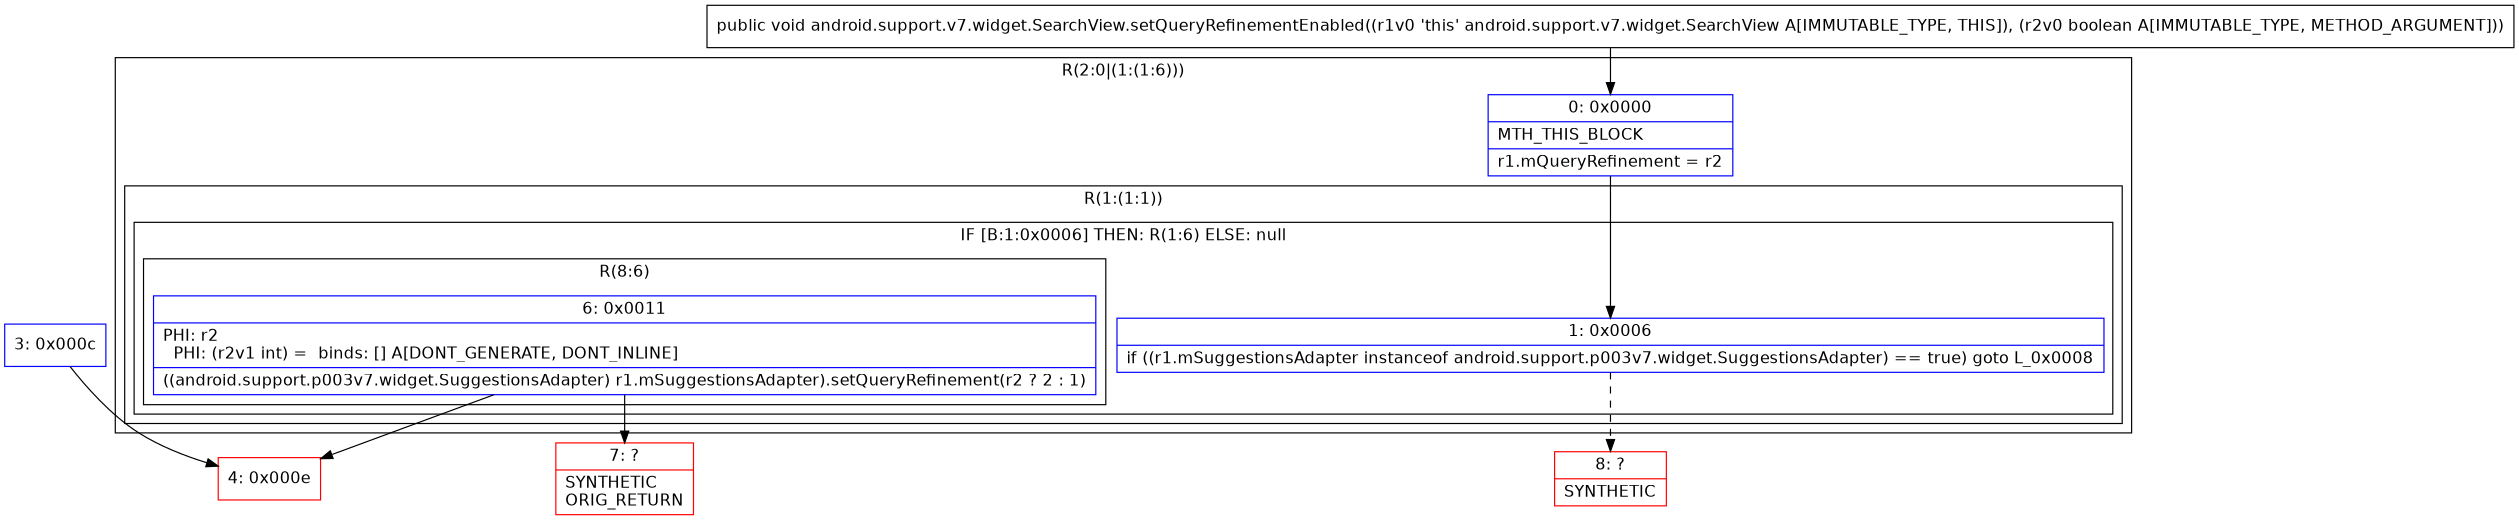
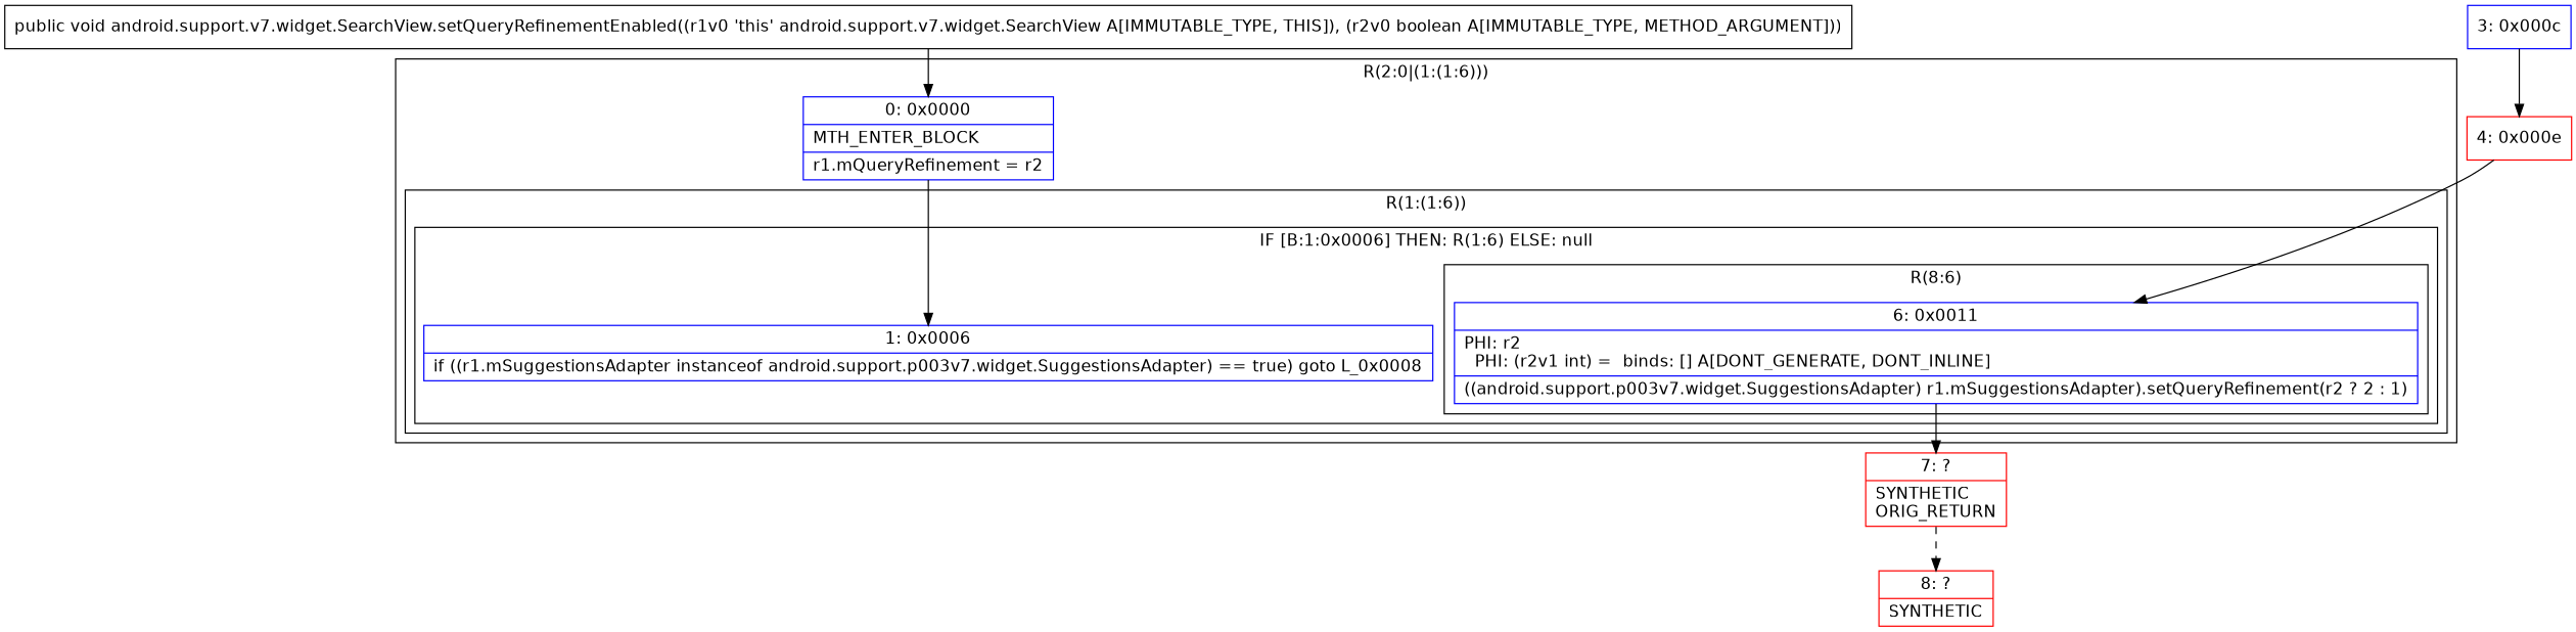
  digraph {
    fontname="DejaVu Sans"
    node [color=blue fontname="DejaVu Sans" shape=record]
    edge [fontname="DejaVu Sans"]
    n1 [label="{6\:\ 0x0011|PHI: r2 \l  PHI: (r2v1 int) =  binds: [] A[DONT_GENERATE, DONT_INLINE]\l|((android.support.p003v7.widget.SuggestionsAdapter) r1.mSuggestionsAdapter).setQueryRefinement(r2 ? 2 : 1)\l}"]
    n2 [label="{1\:\ 0x0006|if ((r1.mSuggestionsAdapter instanceof android.support.p003v7.widget.SuggestionsAdapter) == true) goto L_0x0008\l}"]
-   n3 [label="{0\:\ 0x0000|MTH_THIS_BLOCK\l|r1.mQueryRefinement = r2\l}"]
+   n3 [label="{0\:\ 0x0000|MTH_ENTER_BLOCK\l|r1.mQueryRefinement = r2\l}"]
    n4 [color=red label="{7\:\ ?|SYNTHETIC\lORIG_RETURN\l}"]
    n5 [color=red label="{8\:\ ?|SYNTHETIC\l}"]
    n6 [label="{3\:\ 0x000c}"]
    n7 [color=red label="{4\:\ 0x000e}"]
    n8 [label="{public void android.support.v7.widget.SearchView.setQueryRefinementEnabled((r1v0 'this' android.support.v7.widget.SearchView A[IMMUTABLE_TYPE, THIS]), (r2v0 boolean A[IMMUTABLE_TYPE, METHOD_ARGUMENT])) }" color=""]
    subgraph cluster_1 {
      label="R(2:0|(1:(1:6)))"
      n3
      subgraph cluster_2 {
-       label="R(1:(1:1))"
+       label="R(1:(1:6))"
        subgraph cluster_3 {
          label="IF [B:1:0x0006] THEN: R(1:6) ELSE: null"
          n2
          subgraph cluster_4 {
            label="R(8:6)"
            n1
          }
        }
      }
    }
    n1 -> n4
-   n2 -> n5 [style=dashed]
+   n4 -> n5 [style=dashed]
    n3 -> n2
    n6 -> n7
-   n1 -> n7
+   n7 -> n1
    n8 -> n3
  }
